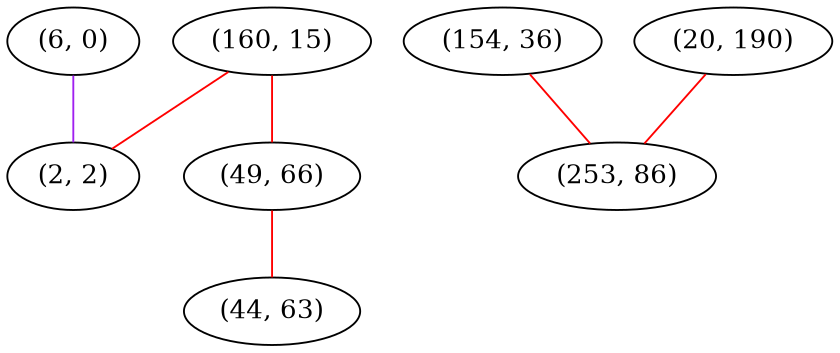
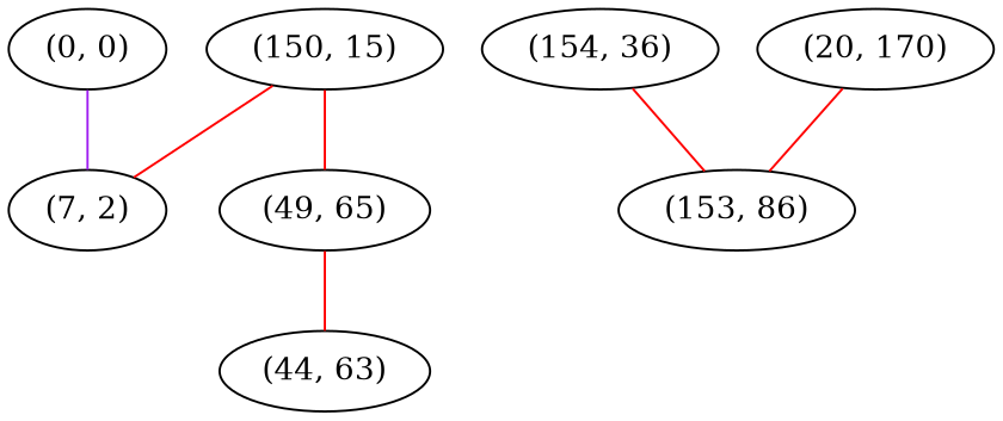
  graph {
    edge [color=red weight=1]
-   "(0, 0)" [label="(6, 0)"]
-   "(2, 2)"
-   "(160, 15)"
-   "(49, 66)"
+   "(0, 0)"
+   "(2, 2)" [label="(7, 2)"]
+   "(160, 15)" [label="(150, 15)"]
+   "(49, 66)" [label="(49, 65)"]
    n5 [label="(44, 63)"]
    n6 [label="(154, 36)"]
-   "(153, 86)" [label="(253, 86)"]
-   "(20, 170)" [label="(20, 190)"]
+   "(153, 86)"
+   "(20, 170)"
    "(0, 0)" -- "(2, 2)" [color=purple weight=4]
    "(160, 15)" -- "(2, 2)"
    "(160, 15)" -- "(49, 66)"
    "(49, 66)" -- n5
    n6 -- "(153, 86)"
    "(20, 170)" -- "(153, 86)"
  }
